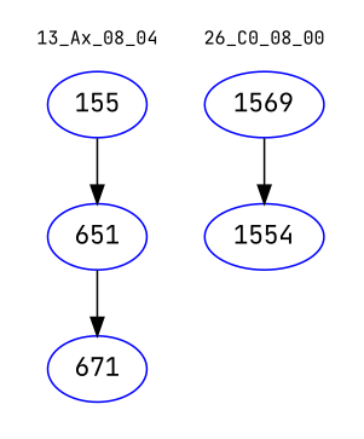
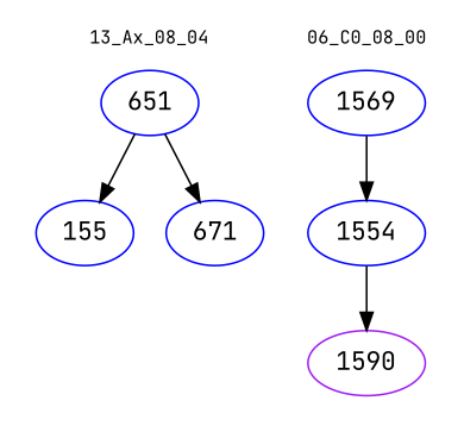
  digraph {
    fontname="JetBrains Mono"
    node [color=blue fontname="JetBrains Mono"]
    edge [color=black fontname="JetBrains Mono"]
    n1 [label=155]
    n2 [label=651]
    n3 [label=671]
    n4 [label=1569]
    n5 [label=1554]
+   n6 [color=purple label=1590]
    subgraph cluster_1 {
      color=white
      fontsize=10
      label="13_Ax_08_04"
      n1
      n2
      n3
    }
    subgraph cluster_2 {
      color=white
      fontsize=10
-     label="26_C0_08_00"
+     label="06_C0_08_00"
      n4
      n5
+     n6
    }
-   n1 -> n2
+   n2 -> n1
    n2 -> n3
    n4 -> n5
+   n5 -> n6
  }
